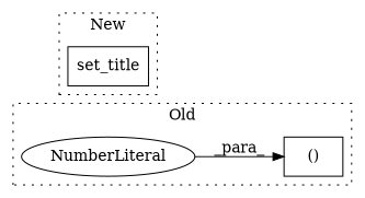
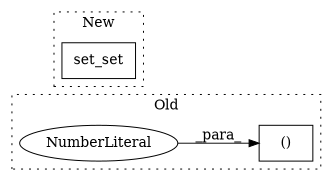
  digraph {
    rankdir=LR
    node [shape=box]
    n1 [a=106 l=22 label="()" s=983]
    n2 [a=34 l=1 label=NumberLiteral s=1004 shape=ellipse]
-   n3 [a=32 l="10,1" label=set_title s="1331,1381"]
+   n3 [a=32 l="10,1" label=set_set s="1331,1381"]
    subgraph cluster_1 {
      label=Old
      style=dotted
      n1
      n2
    }
    subgraph cluster_2 {
      label=New
      style=dotted
      n3
    }
    n2 -> n1 [label=_para_]
  }
